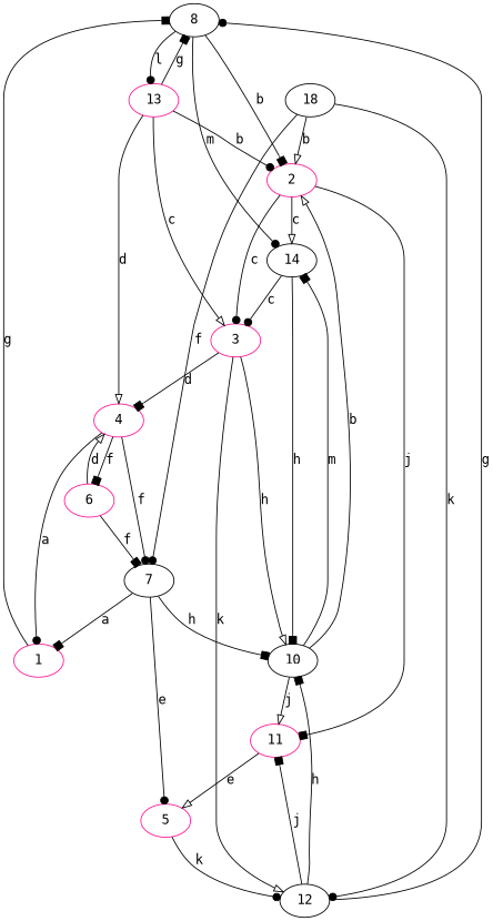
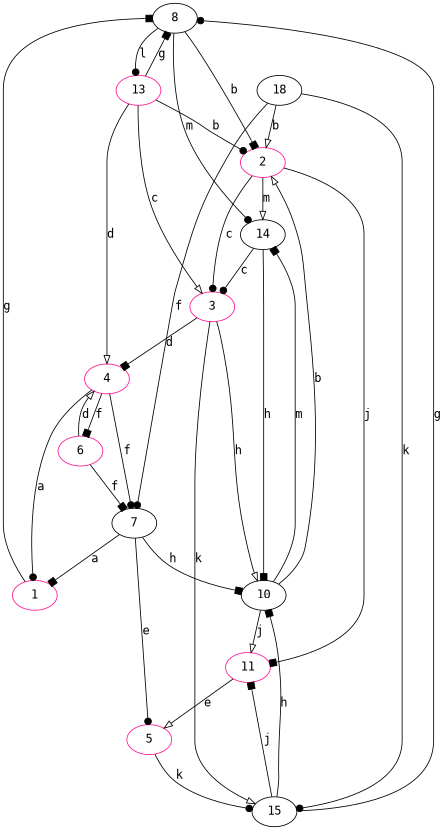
  strict digraph {
    fontname="DejaVu Sans Mono"
    node [color=deeppink fontname="DejaVu Sans Mono"]
    edge [arrowhead=box fontname="DejaVu Sans Mono"]
    8 [color=black]
    1
    2
    14 [color=black]
    13
    3
    11
    4
    10 [color=black]
-   12 [color=black]
+   12 [color=black label=15]
    5
    6
    7 [color=black]
    n14 [color=black label=18]
    8 -> 2 [label=b]
    8 -> 14 [arrowhead=dot label=m]
    8 -> 13 [arrowhead=dot label=l]
    1 -> 8 [label=g]
-   2 -> 14 [arrowhead=onormal label=c]
+   2 -> 14 [arrowhead=onormal label=m]
    2 -> 3 [arrowhead=dot label=c]
    2 -> 11 [label=j]
    14 -> 3 [arrowhead=dot label=c]
    14 -> 10 [label=h]
    13 -> 8 [label=g]
    13 -> 2 [arrowhead=dot label=b]
    13 -> 3 [arrowhead=onormal label=c]
    13 -> 4 [arrowhead=onormal label=d]
    3 -> 4 [label=d]
    3 -> 10 [arrowhead=onormal label=h]
    3 -> 12 [arrowhead=onormal label=k]
    11 -> 5 [arrowhead=onormal label=e]
    4 -> 1 [arrowhead=dot label=a]
    4 -> 6 [label=f]
    4 -> 7 [arrowhead=dot label=f]
    10 -> 2 [arrowhead=onormal label=b]
    10 -> 14 [label=m]
    10 -> 11 [arrowhead=onormal label=j]
    12 -> 8 [arrowhead=dot label=g]
    12 -> 11 [label=j]
    12 -> 10 [label=h]
    5 -> 12 [arrowhead=dot label=k]
    6 -> 4 [arrowhead=onormal label=d]
    6 -> 7 [label=f]
    7 -> 1 [label=a]
    7 -> 10 [label=h]
    7 -> 5 [arrowhead=dot label=e]
    n14 -> 2 [arrowhead=onormal label=b]
    n14 -> 12 [arrowhead=dot label=k]
    n14 -> 7 [arrowhead=dot label=f]
  }
